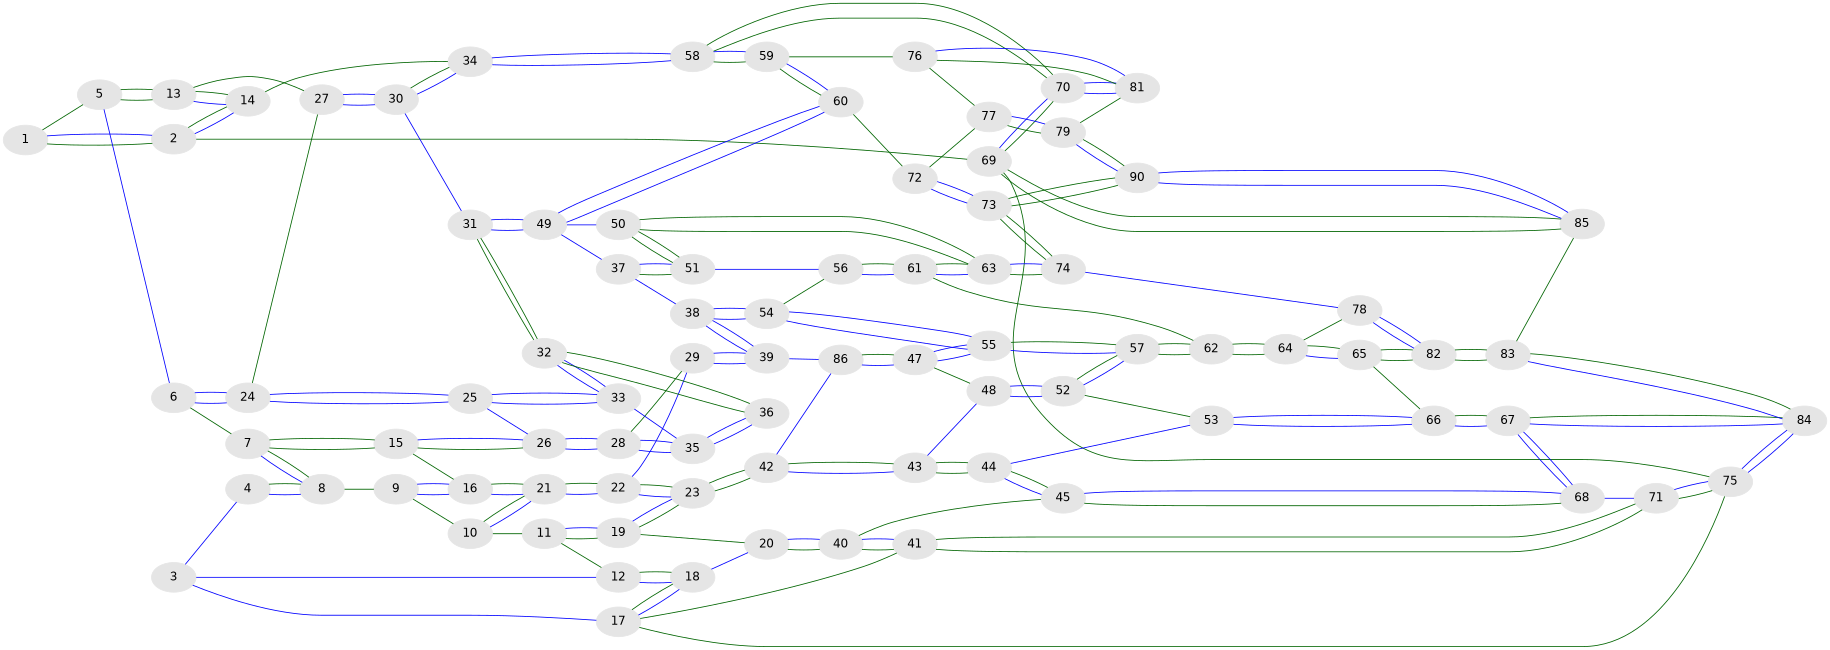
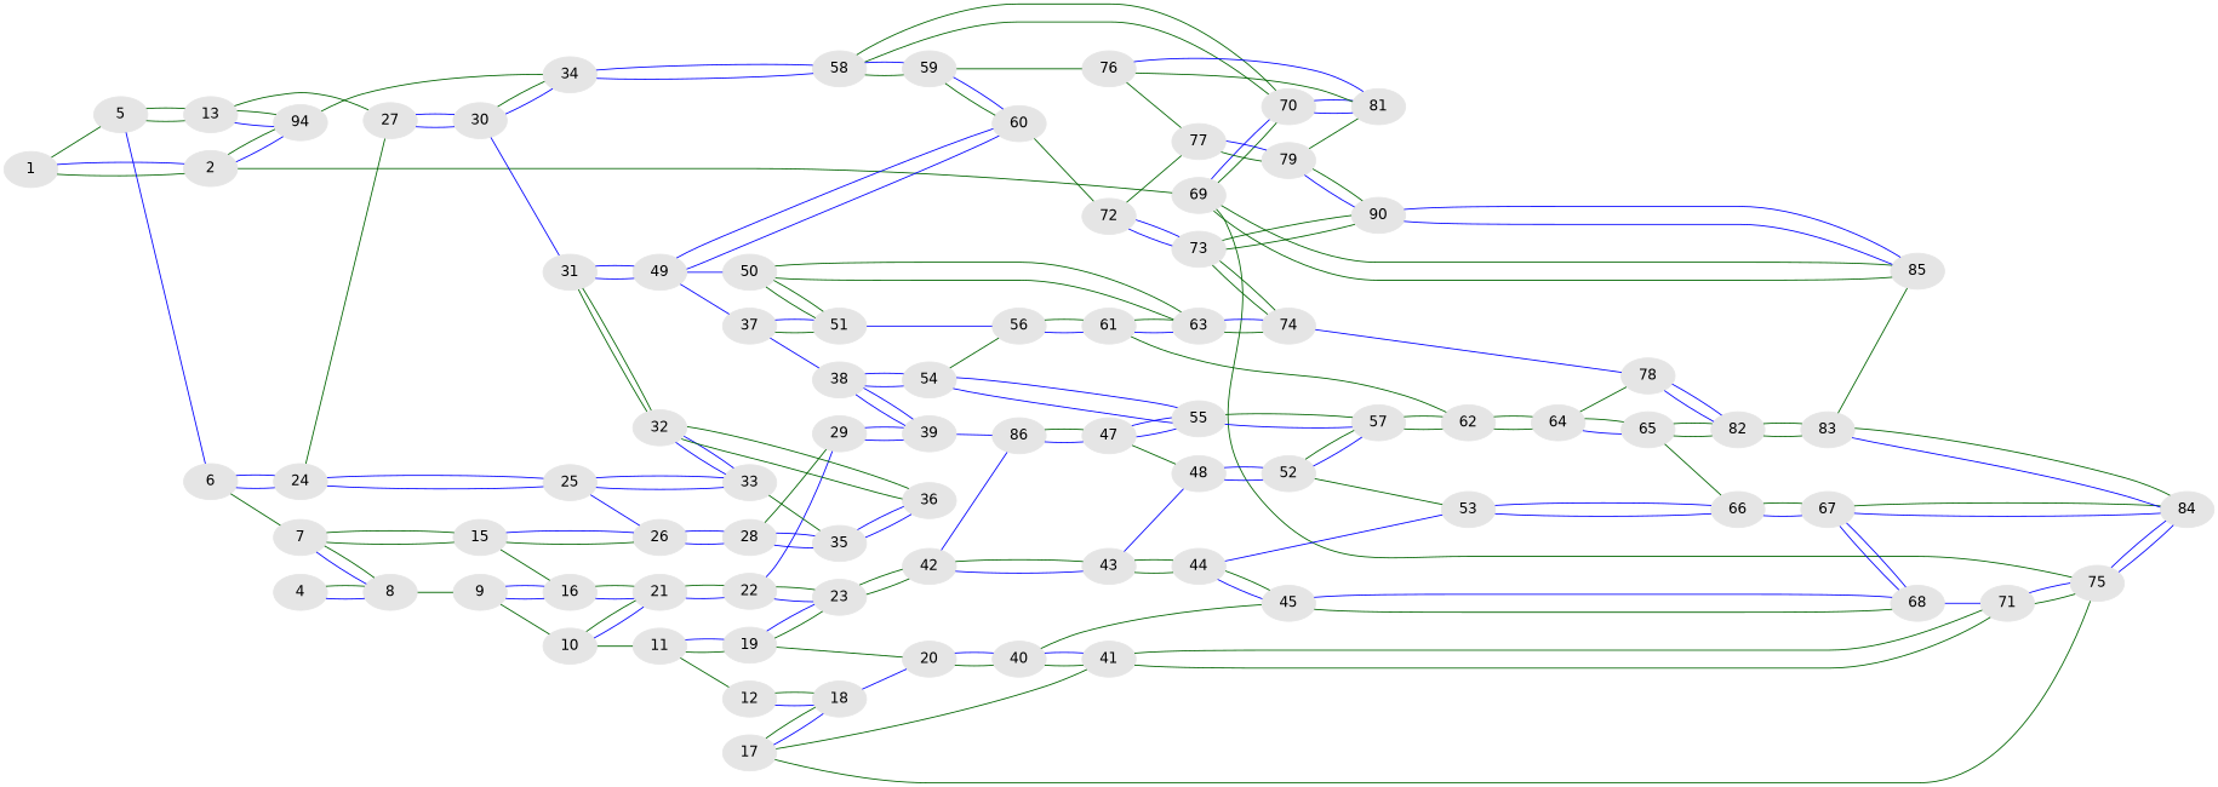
  graph {
    fontname="DejaVu Sans"
    rankdir=LR
    node [color=gray90 fontname="DejaVu Sans" style=filled]
    edge [color=blue fontname="DejaVu Sans"]
    1
    2
    5
-   14
+   14 [label=94]
    69
    6
    13
-   3
    4
    12
    17
    34
    75
    70
    85
    8
    18
    41
    9
    7
    24
    27
    15
    25
    16
    26
    10
    11
    21
    19
    22
    20
    23
    30
    58
    28
    71
    84
    40
    42
    45
    29
    39
    n44 [label=86]
    43
    33
    35
    31
    36
    32
    49
    37
    50
    60
    59
    38
    51
    54
    56
    55
    47
    68
    44
    48
    53
    52
    66
    57
    63
    72
    74
    61
    62
    67
    64
    76
    81
    77
    73
    65
    78
    82
    83
    n84 [label=90]
    79
    1 -- 2 [color=darkgreen]
    1 -- 2
    1 -- 5 [color=darkgreen]
    2 -- 14
    2 -- 14 [color=darkgreen]
    2 -- 69 [color=darkgreen]
    5 -- 6
    5 -- 13 [color=darkgreen]
    5 -- 13 [color=darkgreen]
    14 -- 34 [color=darkgreen]
    69 -- 75 [color=darkgreen]
    69 -- 70 [color=darkgreen]
    69 -- 70
    69 -- 85 [color=darkgreen]
    69 -- 85 [color=darkgreen]
    6 -- 7 [color=darkgreen]
    6 -- 24
    6 -- 24
    13 -- 14
    13 -- 14 [color=darkgreen]
    13 -- 27 [color=darkgreen]
-   3 -- 4
-   3 -- 12
-   3 -- 17
    4 -- 8
    4 -- 8 [color=darkgreen]
    12 -- 18
    12 -- 18 [color=darkgreen]
    17 -- 75 [color=darkgreen]
    17 -- 18
    17 -- 18 [color=darkgreen]
    17 -- 41 [color=darkgreen]
    34 -- 58
    34 -- 58
    75 -- 84
    75 -- 84
    70 -- 81
    70 -- 81
    8 -- 9 [color=darkgreen]
    18 -- 20
    41 -- 71 [color=darkgreen]
    41 -- 71 [color=darkgreen]
    9 -- 16
    9 -- 16
    9 -- 10 [color=darkgreen]
    7 -- 8
    7 -- 8 [color=darkgreen]
    7 -- 15 [color=darkgreen]
    7 -- 15 [color=darkgreen]
    24 -- 27 [color=darkgreen]
    24 -- 25
    24 -- 25
    27 -- 30
    27 -- 30
    15 -- 16 [color=darkgreen]
    15 -- 26 [color=darkgreen]
    15 -- 26
    25 -- 26
    25 -- 33
    25 -- 33
    16 -- 21
    16 -- 21 [color=darkgreen]
    26 -- 28
    26 -- 28
    10 -- 11 [color=darkgreen]
    10 -- 21
    10 -- 21 [color=darkgreen]
    11 -- 12 [color=darkgreen]
    11 -- 19 [color=darkgreen]
    11 -- 19
    21 -- 22
    21 -- 22 [color=darkgreen]
    19 -- 20 [color=darkgreen]
    19 -- 23 [color=darkgreen]
    19 -- 23
    22 -- 23
    22 -- 23 [color=darkgreen]
    22 -- 29
    20 -- 40 [color=darkgreen]
    20 -- 40
    23 -- 42 [color=darkgreen]
    23 -- 42 [color=darkgreen]
    30 -- 34
    30 -- 34 [color=darkgreen]
    30 -- 31
    58 -- 70 [color=darkgreen]
    58 -- 70 [color=darkgreen]
    58 -- 59 [color=darkgreen]
    58 -- 59
    28 -- 29 [color=darkgreen]
    28 -- 35
    28 -- 35
    71 -- 75 [color=darkgreen]
    71 -- 75
    40 -- 41 [color=darkgreen]
    40 -- 41
    40 -- 45 [color=darkgreen]
    42 -- n44
    42 -- 43
    42 -- 43 [color=darkgreen]
    45 -- 68 [color=darkgreen]
    45 -- 68
    29 -- 39
    29 -- 39
    39 -- n44
    n44 -- 47
    n44 -- 47 [color=darkgreen]
    43 -- 44 [color=darkgreen]
    43 -- 44 [color=darkgreen]
    43 -- 48
-   33 -- 35
+   33 -- 35 [color=darkgreen]
    35 -- 36
    35 -- 36
    31 -- 32 [color=darkgreen]
    31 -- 32 [color=darkgreen]
    31 -- 49
    31 -- 49
    32 -- 33
    32 -- 33
    32 -- 36 [color=darkgreen]
    32 -- 36 [color=darkgreen]
    49 -- 37
    49 -- 50
    49 -- 60
    49 -- 60
    37 -- 38
    37 -- 51 [color=darkgreen]
    37 -- 51
    50 -- 51 [color=darkgreen]
    50 -- 51 [color=darkgreen]
    50 -- 63 [color=darkgreen]
    50 -- 63 [color=darkgreen]
    60 -- 72 [color=darkgreen]
    59 -- 60 [color=darkgreen]
    59 -- 60
    59 -- 76 [color=darkgreen]
    38 -- 39
    38 -- 39
    38 -- 54
    38 -- 54
    51 -- 56
    54 -- 56 [color=darkgreen]
    54 -- 55
    54 -- 55
    56 -- 61
    56 -- 61 [color=darkgreen]
    55 -- 57
    55 -- 57 [color=darkgreen]
    47 -- 55
    47 -- 55
    47 -- 48 [color=darkgreen]
    68 -- 71
    44 -- 45
    44 -- 45 [color=darkgreen]
    44 -- 53
    48 -- 52
    48 -- 52
    53 -- 66
    53 -- 66
    52 -- 53 [color=darkgreen]
    52 -- 57
    52 -- 57 [color=darkgreen]
    66 -- 67
    66 -- 67 [color=darkgreen]
    57 -- 62 [color=darkgreen]
    57 -- 62 [color=darkgreen]
    63 -- 74 [color=darkgreen]
    63 -- 74
    72 -- 77 [color=darkgreen]
    72 -- 73
    72 -- 73
    74 -- 78
    61 -- 63
    61 -- 63 [color=darkgreen]
    61 -- 62 [color=darkgreen]
    62 -- 64 [color=darkgreen]
    62 -- 64 [color=darkgreen]
    67 -- 84
    67 -- 84 [color=darkgreen]
    67 -- 68
    67 -- 68
    64 -- 65
    64 -- 65 [color=darkgreen]
    64 -- 78 [color=darkgreen]
    76 -- 81 [color=darkgreen]
    76 -- 81
    76 -- 77 [color=darkgreen]
    77 -- 79 [color=darkgreen]
    77 -- 79
    73 -- 74 [color=darkgreen]
    73 -- 74 [color=darkgreen]
    73 -- n84 [color=darkgreen]
    73 -- n84 [color=darkgreen]
    65 -- 66 [color=darkgreen]
    65 -- 82 [color=darkgreen]
    65 -- 82 [color=darkgreen]
    78 -- 82
    78 -- 82
    82 -- 83 [color=darkgreen]
    82 -- 83 [color=darkgreen]
    83 -- 85 [color=darkgreen]
    83 -- 84
    83 -- 84 [color=darkgreen]
    n84 -- 85
    n84 -- 85
    79 -- 81 [color=darkgreen]
    79 -- n84
    79 -- n84 [color=darkgreen]
  }
